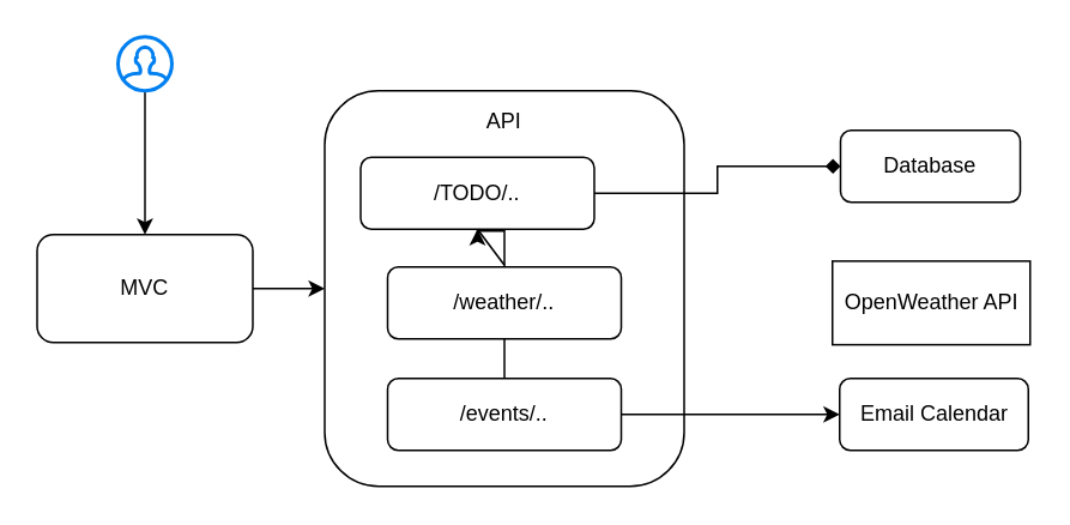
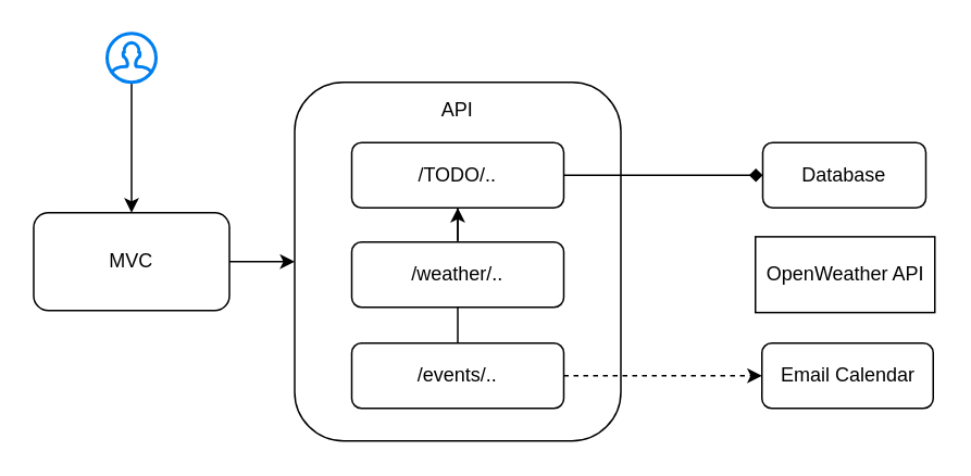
  <mxCell id="0" />
  <mxCell id="1" parent="0" />
  <mxCell id="2" style="edgeStyle=orthogonalEdgeStyle;rounded=0;orthogonalLoop=1;jettySize=auto;html=1;exitX=1;exitY=0.5;exitDx=0;exitDy=0;entryX=0;entryY=0.5;entryDx=0;entryDy=0;" edge="1" parent="1" source="3" target="4"><mxGeometry relative="1" as="geometry" /></mxCell>
  <mxCell id="3" value="MVC" style="rounded=1;whiteSpace=wrap;html=1;" vertex="1" parent="1"><mxGeometry x="20" y="130" width="120" height="60" as="geometry" /></mxCell>
  <mxCell id="4" value="API&lt;br&gt;&lt;br&gt;&lt;br&gt;&lt;br&gt;&lt;br&gt;&lt;br&gt;&lt;br&gt;&lt;br&gt;&lt;br&gt;&lt;br&gt;&lt;br&gt;&lt;br&gt;&lt;br&gt;&lt;span style=&quot;white-space: pre;&quot;&gt;&#09;&lt;/span&gt;" style="rounded=1;whiteSpace=wrap;html=1;" vertex="1" parent="1"><mxGeometry x="180" y="50" width="200" height="220" as="geometry" /></mxCell>
  <mxCell id="5" value="" style="edgeStyle=orthogonalEdgeStyle;rounded=0;orthogonalLoop=1;jettySize=auto;html=1;entryX=0;entryY=0.5;entryDx=0;entryDy=0;endArrow=diamond;" edge="1" parent="1" source="6" target="13"><mxGeometry relative="1" as="geometry" /></mxCell>
- <mxCell id="6" value="/TODO/.." style="rounded=1;whiteSpace=wrap;html=1;" vertex="1" parent="1"><mxGeometry x="200" y="87" width="130" height="40" as="geometry" /></mxCell>
+ <mxCell id="6" value="/TODO/.." style="rounded=1;whiteSpace=wrap;html=1;" vertex="1" parent="1"><mxGeometry x="215" y="87" width="130" height="40" as="geometry" /></mxCell>
  <mxCell id="7" value="" style="edgeStyle=orthogonalEdgeStyle;rounded=0;orthogonalLoop=1;jettySize=auto;html=1;" edge="1" parent="1" source="8" target="6"><mxGeometry relative="1" as="geometry" /></mxCell>
  <mxCell id="8" value="/weather/.." style="rounded=1;whiteSpace=wrap;html=1;" vertex="1" parent="1"><mxGeometry x="215" y="148" width="130" height="40" as="geometry" /></mxCell>
- <mxCell id="9" value="" style="edgeStyle=orthogonalEdgeStyle;rounded=0;orthogonalLoop=1;jettySize=auto;html=1;entryX=0;entryY=0.5;entryDx=0;entryDy=0;" edge="1" parent="1" source="10" target="15"><mxGeometry relative="1" as="geometry" /></mxCell>
+ <mxCell id="9" value="" style="edgeStyle=orthogonalEdgeStyle;rounded=0;orthogonalLoop=1;jettySize=auto;html=1;entryX=0;entryY=0.5;entryDx=0;entryDy=0;dashed=1;" edge="1" parent="1" source="10" target="15"><mxGeometry relative="1" as="geometry" /></mxCell>
  <mxCell id="10" value="/events/.." style="rounded=1;whiteSpace=wrap;html=1;" vertex="1" parent="1"><mxGeometry x="215" y="210" width="130" height="40" as="geometry" /></mxCell>
  <mxCell id="11" value="" style="endArrow=none;html=1;rounded=0;entryX=0.5;entryY=1;entryDx=0;entryDy=0;" edge="1" parent="1" target="8"><mxGeometry width="50" height="50" relative="1" as="geometry"><mxPoint x="280" y="210" as="sourcePoint" /><mxPoint x="310" y="180" as="targetPoint" /></mxGeometry></mxCell>
  <mxCell id="12" value="" style="endArrow=none;html=1;rounded=0;entryX=0.5;entryY=1;entryDx=0;entryDy=0;" edge="1" parent="1" target="6"><mxGeometry width="50" height="50" relative="1" as="geometry"><mxPoint x="280" y="147" as="sourcePoint" /><mxPoint x="330" y="97" as="targetPoint" /></mxGeometry></mxCell>
- <mxCell id="13" value="Database" style="rounded=1;whiteSpace=wrap;html=1;" vertex="1" parent="1"><mxGeometry x="467" y="72" width="100" height="40" as="geometry" /></mxCell>
+ <mxCell id="13" value="Database" style="rounded=1;whiteSpace=wrap;html=1;" vertex="1" parent="1"><mxGeometry x="467" y="87" width="100" height="40" as="geometry" /></mxCell>
  <mxCell id="14" value="OpenWeather API" style="whiteSpace=wrap;html=1;rounded=0;" vertex="1" parent="1"><mxGeometry x="462.5" y="144.75" width="110" height="46.5" as="geometry" /></mxCell>
  <mxCell id="15" value="Email Calendar" style="rounded=1;whiteSpace=wrap;html=1;" vertex="1" parent="1"><mxGeometry x="466.5" y="210" width="105" height="40" as="geometry" /></mxCell>
  <mxCell id="16" value="" style="edgeStyle=orthogonalEdgeStyle;rounded=0;orthogonalLoop=1;jettySize=auto;html=1;" edge="1" parent="1" source="17" target="3"><mxGeometry relative="1" as="geometry" /></mxCell>
  <mxCell id="17" value="" style="html=1;verticalLabelPosition=bottom;align=center;labelBackgroundColor=#ffffff;verticalAlign=top;strokeWidth=2;strokeColor=#0080F0;shadow=0;dashed=0;shape=mxgraph.ios7.icons.user;" vertex="1" parent="1"><mxGeometry x="65" y="20" width="30" height="30" as="geometry" /></mxCell>
